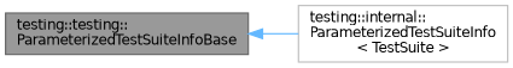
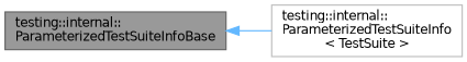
  digraph {
    rankdir=LR
    node [fontname=Helvetica fontsize=10 shape=box style=filled]
-   n1 [color=gray40 fillcolor=grey60 fontcolor=black height=0.2 label="testing::testing::\lParameterizedTestSuiteInfoBase" width=0.4]
+   n1 [color=gray40 fillcolor=grey60 fontcolor=black height=0.2 label="testing::internal::\lParameterizedTestSuiteInfoBase" width=0.4]
    n2 [color=grey75 fillcolor=white height=0.2 label="testing::internal::\lParameterizedTestSuiteInfo\l\< TestSuite \>" width=0.4]
    n1 -> n2 [color=steelblue1 dir=back fontname=Helvetica fontsize=10 labelfontname=Helvetica labelfontsize=10 style=solid]
  }
